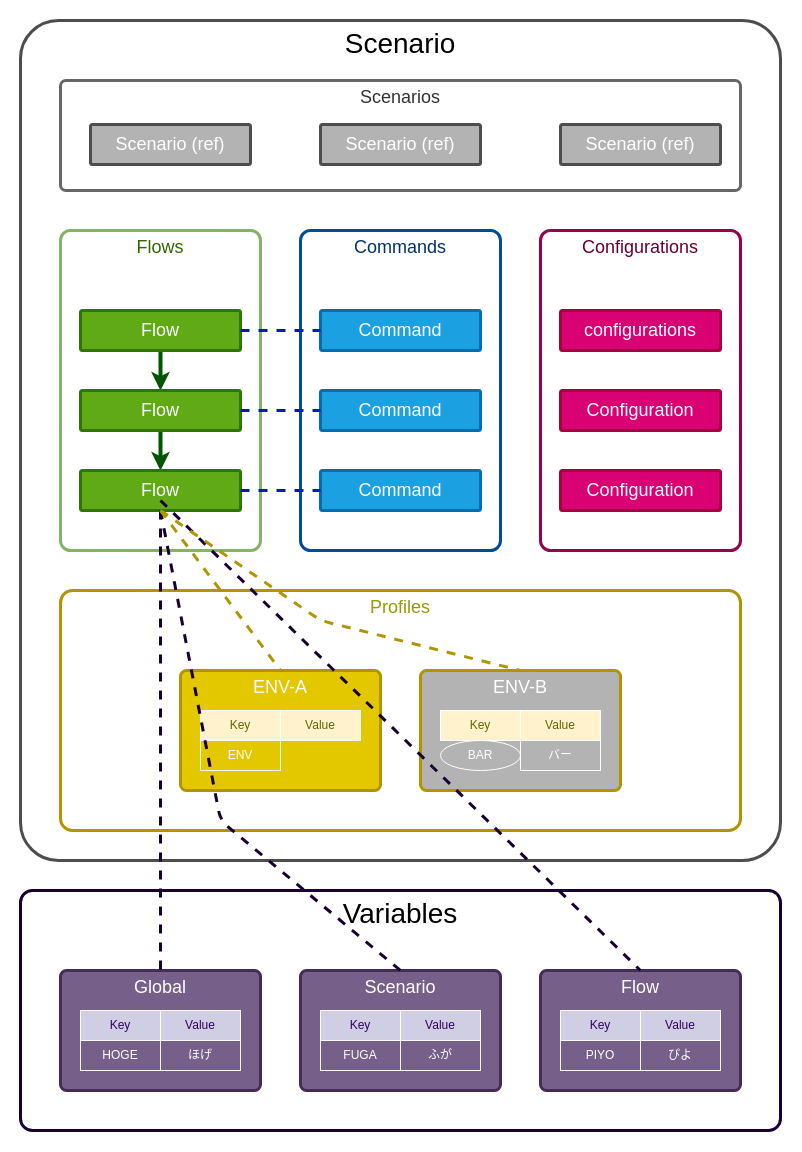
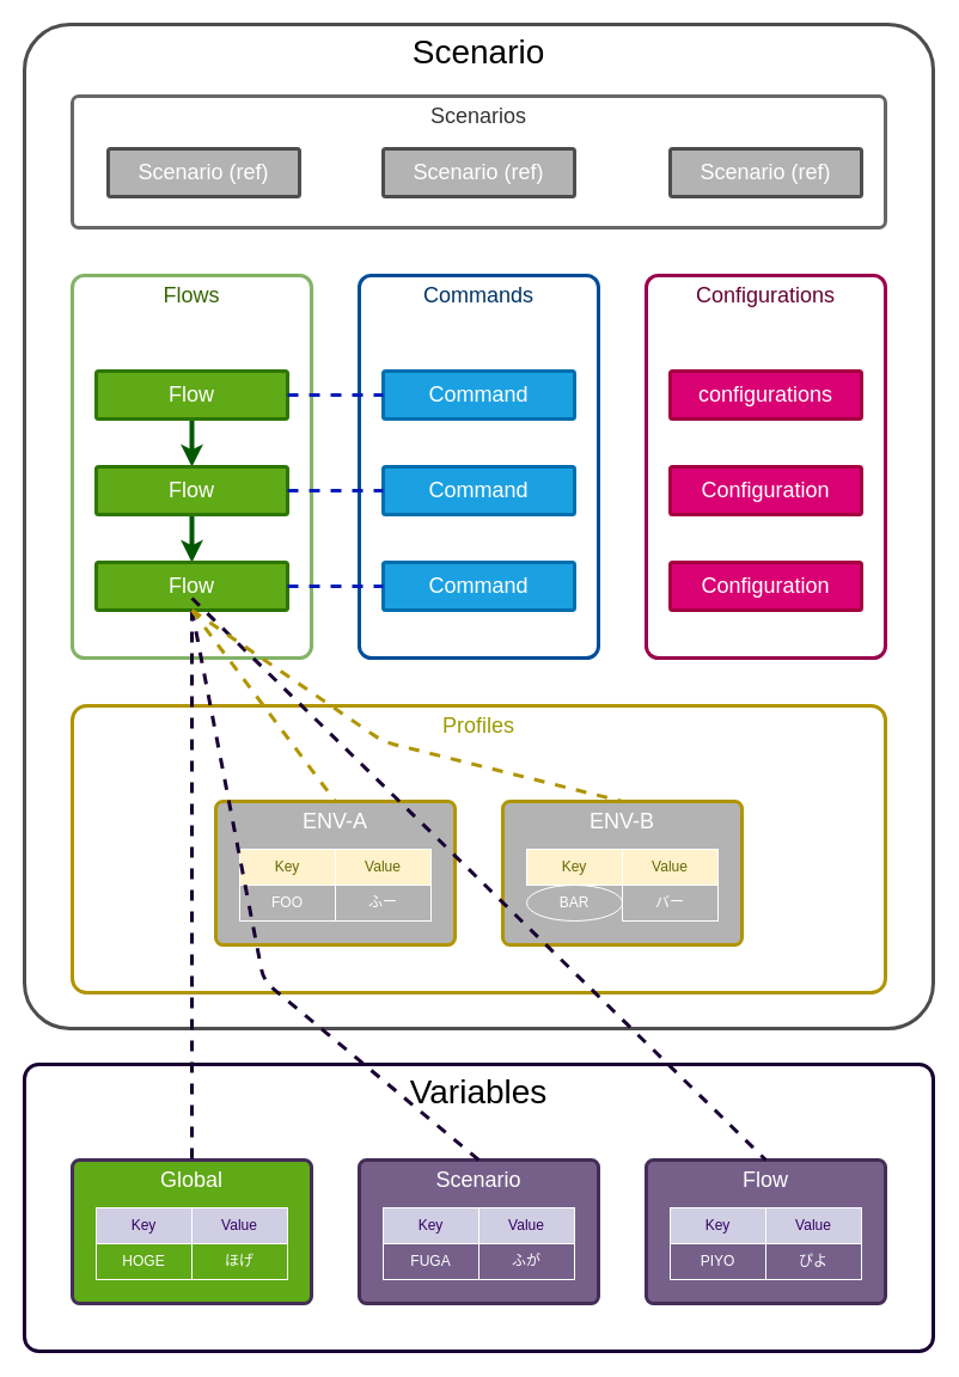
  <mxCell id="0" />
  <mxCell id="1" parent="0" />
  <mxCell id="2" value="&lt;div style=&quot;text-align: left&quot;&gt;&lt;font style=&quot;font-size: 28px&quot;&gt;Scenario&lt;/font&gt;&lt;/div&gt;" style="rounded=1;whiteSpace=wrap;html=1;arcSize=5;align=center;verticalAlign=top;fillColor=none;strokeColor=#4D4D4D;strokeWidth=3;labelBackgroundColor=#ffffff;perimeterSpacing=0;comic=0;shadow=0;glass=0;" parent="1" vertex="1"><mxGeometry x="20" y="20" width="760" height="840" as="geometry" /></mxCell>
  <mxCell id="3" value="&lt;div style=&quot;text-align: left&quot;&gt;&lt;span style=&quot;font-size: 18px&quot;&gt;Flows&lt;/span&gt;&lt;/div&gt;" style="rounded=1;whiteSpace=wrap;html=1;arcSize=5;align=center;verticalAlign=top;fillColor=none;strokeColor=#82b366;gradientColor=none;strokeWidth=3;fontColor=#336600;" parent="1" vertex="1"><mxGeometry x="60" y="230" width="200" height="320" as="geometry" /></mxCell>
  <mxCell id="4" style="edgeStyle=orthogonalEdgeStyle;rounded=0;orthogonalLoop=1;jettySize=auto;html=1;exitX=0.5;exitY=1;exitDx=0;exitDy=0;entryX=0.5;entryY=0;entryDx=0;entryDy=0;fontColor=#336600;strokeWidth=4;fillColor=#008a00;strokeColor=#005700;" parent="1" source="5" target="7" edge="1"><mxGeometry relative="1" as="geometry" /></mxCell>
  <mxCell id="5" value="&lt;div style=&quot;text-align: left&quot;&gt;&lt;span style=&quot;font-size: 18px&quot;&gt;Flow&lt;/span&gt;&lt;/div&gt;" style="rounded=1;whiteSpace=wrap;html=1;arcSize=5;align=center;verticalAlign=middle;fillColor=#60a917;strokeColor=#2D7600;strokeWidth=3;fontColor=#ffffff;" parent="1" vertex="1"><mxGeometry x="80" y="310" width="160" height="40" as="geometry" /></mxCell>
  <mxCell id="6" style="edgeStyle=orthogonalEdgeStyle;rounded=0;orthogonalLoop=1;jettySize=auto;html=1;exitX=0.5;exitY=1;exitDx=0;exitDy=0;strokeWidth=4;fontColor=#336600;fillColor=#008a00;strokeColor=#005700;" parent="1" source="7" target="8" edge="1"><mxGeometry relative="1" as="geometry" /></mxCell>
  <mxCell id="7" value="&lt;div style=&quot;text-align: left&quot;&gt;&lt;span style=&quot;font-size: 18px&quot;&gt;Flow&lt;/span&gt;&lt;/div&gt;" style="rounded=1;whiteSpace=wrap;html=1;arcSize=5;align=center;verticalAlign=middle;fillColor=#60a917;strokeColor=#2D7600;strokeWidth=3;fontColor=#ffffff;" parent="1" vertex="1"><mxGeometry x="80" y="390" width="160" height="40" as="geometry" /></mxCell>
  <mxCell id="8" value="&lt;div style=&quot;text-align: left&quot;&gt;&lt;span style=&quot;font-size: 18px&quot;&gt;Flow&lt;/span&gt;&lt;/div&gt;" style="rounded=1;whiteSpace=wrap;html=1;arcSize=5;align=center;verticalAlign=middle;fillColor=#60a917;strokeColor=#2D7600;strokeWidth=3;fontColor=#ffffff;" parent="1" vertex="1"><mxGeometry x="80" y="470" width="160" height="40" as="geometry" /></mxCell>
  <mxCell id="9" value="&lt;div style=&quot;text-align: left&quot;&gt;&lt;span style=&quot;font-size: 18px&quot;&gt;Commands&lt;/span&gt;&lt;/div&gt;" style="rounded=1;whiteSpace=wrap;html=1;arcSize=5;align=center;verticalAlign=top;fillColor=none;strokeColor=#004C99;gradientColor=none;strokeWidth=3;fontColor=#003366;" parent="1" vertex="1"><mxGeometry x="300" y="230" width="200" height="320" as="geometry" /></mxCell>
  <mxCell id="10" value="&lt;div style=&quot;text-align: left&quot;&gt;&lt;span style=&quot;font-size: 18px&quot;&gt;Command&lt;/span&gt;&lt;/div&gt;" style="rounded=1;whiteSpace=wrap;html=1;arcSize=5;align=center;verticalAlign=middle;fillColor=#1ba1e2;strokeColor=#006EAF;strokeWidth=3;fontColor=#ffffff;" parent="1" vertex="1"><mxGeometry x="320" y="310" width="160" height="40" as="geometry" /></mxCell>
  <mxCell id="11" value="&lt;div style=&quot;text-align: left&quot;&gt;&lt;span style=&quot;font-size: 18px&quot;&gt;Command&lt;/span&gt;&lt;/div&gt;" style="rounded=1;whiteSpace=wrap;html=1;arcSize=5;align=center;verticalAlign=middle;fillColor=#1ba1e2;strokeColor=#006EAF;strokeWidth=3;fontColor=#ffffff;" parent="1" vertex="1"><mxGeometry x="320" y="390" width="160" height="40" as="geometry" /></mxCell>
  <mxCell id="12" value="&lt;div style=&quot;text-align: left&quot;&gt;&lt;span style=&quot;font-size: 18px&quot;&gt;Command&lt;/span&gt;&lt;/div&gt;" style="rounded=1;whiteSpace=wrap;html=1;arcSize=5;align=center;verticalAlign=middle;fillColor=#1ba1e2;strokeColor=#006EAF;strokeWidth=3;fontColor=#ffffff;" parent="1" vertex="1"><mxGeometry x="320" y="470" width="160" height="40" as="geometry" /></mxCell>
  <mxCell id="13" value="&lt;div style=&quot;text-align: left&quot;&gt;&lt;span style=&quot;font-size: 18px&quot;&gt;&lt;font color=&quot;#660033&quot;&gt;Configurations&lt;/font&gt;&lt;/span&gt;&lt;/div&gt;" style="rounded=1;whiteSpace=wrap;html=1;arcSize=5;align=center;verticalAlign=top;fillColor=none;strokeColor=#99004D;gradientColor=none;strokeWidth=3;fontColor=#003366;" parent="1" vertex="1"><mxGeometry x="540" y="230" width="200" height="320" as="geometry" /></mxCell>
  <mxCell id="14" value="&lt;div style=&quot;text-align: left&quot;&gt;&lt;span style=&quot;font-size: 18px&quot;&gt;configurations&lt;/span&gt;&lt;/div&gt;" style="rounded=1;whiteSpace=wrap;html=1;arcSize=5;align=center;verticalAlign=middle;fillColor=#d80073;strokeColor=#A50040;strokeWidth=3;fontColor=#ffffff;" parent="1" vertex="1"><mxGeometry x="560" y="310" width="160" height="40" as="geometry" /></mxCell>
  <mxCell id="15" value="&lt;div style=&quot;text-align: left&quot;&gt;&lt;span style=&quot;font-size: 18px&quot;&gt;Configuration&lt;/span&gt;&lt;/div&gt;" style="rounded=1;whiteSpace=wrap;html=1;arcSize=5;align=center;verticalAlign=middle;fillColor=#d80073;strokeColor=#A50040;strokeWidth=3;fontColor=#ffffff;" parent="1" vertex="1"><mxGeometry x="560" y="390" width="160" height="40" as="geometry" /></mxCell>
  <mxCell id="16" value="&lt;div style=&quot;text-align: left&quot;&gt;&lt;span style=&quot;font-size: 18px&quot;&gt;Configuration&lt;/span&gt;&lt;/div&gt;" style="rounded=1;whiteSpace=wrap;html=1;arcSize=5;align=center;verticalAlign=middle;fillColor=#d80073;strokeColor=#A50040;strokeWidth=3;fontColor=#ffffff;" parent="1" vertex="1"><mxGeometry x="560" y="470" width="160" height="40" as="geometry" /></mxCell>
  <mxCell id="17" value="" style="endArrow=none;dashed=1;html=1;strokeWidth=3;fontColor=#003366;entryX=0;entryY=0.5;entryDx=0;entryDy=0;exitX=1;exitY=0.5;exitDx=0;exitDy=0;fillColor=#0050ef;strokeColor=#001DBC;rounded=1;shadow=0;comic=0;" parent="1" source="5" target="10" edge="1"><mxGeometry width="50" height="50" relative="1" as="geometry"><mxPoint x="20" y="667" as="sourcePoint" /><mxPoint x="70" y="617" as="targetPoint" /></mxGeometry></mxCell>
  <mxCell id="18" value="" style="endArrow=none;dashed=1;html=1;strokeWidth=3;fontColor=#003366;entryX=0;entryY=0.5;entryDx=0;entryDy=0;exitX=1;exitY=0.5;exitDx=0;exitDy=0;fillColor=#0050ef;strokeColor=#001DBC;rounded=1;shadow=0;comic=0;" parent="1" source="7" target="11" edge="1"><mxGeometry width="50" height="50" relative="1" as="geometry"><mxPoint x="250" y="340" as="sourcePoint" /><mxPoint x="330" y="340" as="targetPoint" /></mxGeometry></mxCell>
  <mxCell id="19" value="" style="endArrow=none;dashed=1;html=1;strokeWidth=3;fontColor=#003366;exitX=1;exitY=0.5;exitDx=0;exitDy=0;fillColor=#0050ef;strokeColor=#001DBC;rounded=1;shadow=0;comic=0;" parent="1" source="8" target="12" edge="1"><mxGeometry width="50" height="50" relative="1" as="geometry"><mxPoint x="250" y="420" as="sourcePoint" /><mxPoint x="330" y="420" as="targetPoint" /></mxGeometry></mxCell>
  <mxCell id="20" value="&lt;div style=&quot;text-align: left&quot;&gt;&lt;font style=&quot;font-size: 28px&quot;&gt;Variables&lt;/font&gt;&lt;/div&gt;" style="rounded=1;whiteSpace=wrap;html=1;arcSize=5;align=center;verticalAlign=top;fillColor=none;strokeColor=#190033;strokeWidth=3;labelBackgroundColor=#ffffff;perimeterSpacing=0;comic=0;shadow=0;glass=0;" parent="1" vertex="1"><mxGeometry x="20" y="890" width="760" height="240" as="geometry" /></mxCell>
- <mxCell id="21" value="&lt;div style=&quot;text-align: left&quot;&gt;&lt;span style=&quot;font-size: 18px&quot;&gt;Global&lt;/span&gt;&lt;/div&gt;" style="rounded=1;whiteSpace=wrap;html=1;arcSize=5;align=center;verticalAlign=top;fillColor=#76608a;strokeColor=#432D57;strokeWidth=3;fontColor=#ffffff;" parent="1" vertex="1"><mxGeometry x="60" y="970" width="200" height="120" as="geometry" /></mxCell>
+ <mxCell id="21" value="&lt;div style=&quot;text-align: left&quot;&gt;&lt;span style=&quot;font-size: 18px&quot;&gt;Global&lt;/span&gt;&lt;/div&gt;" style="rounded=1;whiteSpace=wrap;html=1;arcSize=5;align=center;verticalAlign=top;fillColor=#60a917;strokeColor=#432D57;strokeWidth=3;fontColor=#ffffff;" parent="1" vertex="1"><mxGeometry x="60" y="970" width="200" height="120" as="geometry" /></mxCell>
  <mxCell id="22" value="&lt;div style=&quot;text-align: left&quot;&gt;&lt;span style=&quot;font-size: 18px&quot;&gt;Scenario&lt;/span&gt;&lt;/div&gt;" style="rounded=1;whiteSpace=wrap;html=1;arcSize=5;align=center;verticalAlign=top;fillColor=#76608a;strokeColor=#432D57;strokeWidth=3;fontColor=#ffffff;" parent="1" vertex="1"><mxGeometry x="300" y="970" width="200" height="120" as="geometry" /></mxCell>
  <mxCell id="23" value="&lt;div style=&quot;text-align: left&quot;&gt;&lt;span style=&quot;font-size: 18px&quot;&gt;Flow&lt;/span&gt;&lt;/div&gt;" style="rounded=1;whiteSpace=wrap;html=1;arcSize=5;align=center;verticalAlign=top;fillColor=#76608a;strokeColor=#432D57;strokeWidth=3;fontColor=#ffffff;" parent="1" vertex="1"><mxGeometry x="540" y="970" width="200" height="120" as="geometry" /></mxCell>
  <mxCell id="24" value="HOGE" style="rounded=0;whiteSpace=wrap;html=1;shadow=0;glass=0;comic=0;labelBackgroundColor=none;strokeColor=#FFFFFF;strokeWidth=1;fillColor=none;gradientColor=none;fontColor=#FFFFFF;align=center;" parent="1" vertex="1"><mxGeometry x="80" y="1040" width="80" height="30" as="geometry" /></mxCell>
  <mxCell id="25" value="&lt;font&gt;Key&lt;/font&gt;" style="rounded=0;whiteSpace=wrap;html=1;shadow=0;glass=0;comic=0;labelBackgroundColor=none;strokeColor=#FFFFFF;strokeWidth=1;fillColor=#d0cee2;align=center;fontColor=#330066;" parent="1" vertex="1"><mxGeometry x="80" y="1010" width="80" height="30" as="geometry" /></mxCell>
  <mxCell id="26" value="&lt;font color=&quot;#330066&quot;&gt;Value&lt;/font&gt;" style="rounded=0;whiteSpace=wrap;html=1;shadow=0;glass=0;comic=0;labelBackgroundColor=none;strokeColor=#FFFFFF;strokeWidth=1;fillColor=#d0cee2;align=center;" parent="1" vertex="1"><mxGeometry x="160" y="1010" width="80" height="30" as="geometry" /></mxCell>
  <mxCell id="27" value="ほげ" style="rounded=0;whiteSpace=wrap;html=1;shadow=0;glass=0;comic=0;labelBackgroundColor=none;strokeColor=#FFFFFF;strokeWidth=1;fillColor=none;gradientColor=none;fontColor=#FFFFFF;align=center;" parent="1" vertex="1"><mxGeometry x="160" y="1040" width="80" height="30" as="geometry" /></mxCell>
  <mxCell id="28" value="FUGA" style="rounded=0;whiteSpace=wrap;html=1;shadow=0;glass=0;comic=0;labelBackgroundColor=none;strokeColor=#FFFFFF;strokeWidth=1;fillColor=none;gradientColor=none;fontColor=#FFFFFF;align=center;" parent="1" vertex="1"><mxGeometry x="320" y="1040" width="80" height="30" as="geometry" /></mxCell>
  <mxCell id="29" value="&lt;font&gt;Key&lt;/font&gt;" style="rounded=0;whiteSpace=wrap;html=1;shadow=0;glass=0;comic=0;labelBackgroundColor=none;strokeColor=#FFFFFF;strokeWidth=1;fillColor=#d0cee2;align=center;fontColor=#330066;" parent="1" vertex="1"><mxGeometry x="320" y="1010" width="80" height="30" as="geometry" /></mxCell>
  <mxCell id="30" value="&lt;font color=&quot;#330066&quot;&gt;Value&lt;/font&gt;" style="rounded=0;whiteSpace=wrap;html=1;shadow=0;glass=0;comic=0;labelBackgroundColor=none;strokeColor=#FFFFFF;strokeWidth=1;fillColor=#d0cee2;align=center;" parent="1" vertex="1"><mxGeometry x="400" y="1010" width="80" height="30" as="geometry" /></mxCell>
  <mxCell id="31" value="ふが" style="rounded=0;whiteSpace=wrap;html=1;shadow=0;glass=0;comic=0;labelBackgroundColor=none;strokeColor=#FFFFFF;strokeWidth=1;fillColor=none;gradientColor=none;fontColor=#FFFFFF;align=center;" parent="1" vertex="1"><mxGeometry x="400" y="1040" width="80" height="30" as="geometry" /></mxCell>
  <mxCell id="32" value="PIYO" style="rounded=0;whiteSpace=wrap;html=1;shadow=0;glass=0;comic=0;labelBackgroundColor=none;strokeColor=#FFFFFF;strokeWidth=1;fillColor=none;gradientColor=none;fontColor=#FFFFFF;align=center;" parent="1" vertex="1"><mxGeometry x="560" y="1040" width="80" height="30" as="geometry" /></mxCell>
  <mxCell id="33" value="&lt;font&gt;Key&lt;/font&gt;" style="rounded=0;whiteSpace=wrap;html=1;shadow=0;glass=0;comic=0;labelBackgroundColor=none;strokeColor=#FFFFFF;strokeWidth=1;fillColor=#d0cee2;align=center;fontColor=#330066;" parent="1" vertex="1"><mxGeometry x="560" y="1010" width="80" height="30" as="geometry" /></mxCell>
  <mxCell id="34" value="&lt;font color=&quot;#330066&quot;&gt;Value&lt;/font&gt;" style="rounded=0;whiteSpace=wrap;html=1;shadow=0;glass=0;comic=0;labelBackgroundColor=none;strokeColor=#FFFFFF;strokeWidth=1;fillColor=#d0cee2;align=center;" parent="1" vertex="1"><mxGeometry x="640" y="1010" width="80" height="30" as="geometry" /></mxCell>
  <mxCell id="35" value="ぴよ" style="rounded=0;whiteSpace=wrap;html=1;shadow=0;glass=0;comic=0;labelBackgroundColor=none;strokeColor=#FFFFFF;strokeWidth=1;fillColor=none;gradientColor=none;fontColor=#FFFFFF;align=center;" parent="1" vertex="1"><mxGeometry x="640" y="1040" width="80" height="30" as="geometry" /></mxCell>
  <mxCell id="36" value="&lt;div style=&quot;text-align: left&quot;&gt;&lt;span style=&quot;font-size: 18px&quot;&gt;Profiles&lt;/span&gt;&lt;/div&gt;" style="rounded=1;whiteSpace=wrap;html=1;arcSize=5;align=center;verticalAlign=top;fillColor=none;strokeColor=#B09500;strokeWidth=3;fontColor=#999900;" parent="1" vertex="1"><mxGeometry x="60" y="590" width="680" height="240" as="geometry" /></mxCell>
- <mxCell id="37" value="&lt;div style=&quot;text-align: left&quot;&gt;&lt;span style=&quot;font-size: 18px&quot;&gt;ENV-A&lt;/span&gt;&lt;/div&gt;" style="rounded=1;whiteSpace=wrap;html=1;arcSize=5;align=center;verticalAlign=top;fillColor=#e3c800;strokeColor=#B09500;strokeWidth=3;fontColor=#ffffff;" parent="1" vertex="1"><mxGeometry x="180" y="670" width="200" height="120" as="geometry" /></mxCell>
+ <mxCell id="37" value="&lt;div style=&quot;text-align: left&quot;&gt;&lt;span style=&quot;font-size: 18px&quot;&gt;ENV-A&lt;/span&gt;&lt;/div&gt;" style="rounded=1;whiteSpace=wrap;html=1;arcSize=5;align=center;verticalAlign=top;fillColor=#b3b3b3;strokeColor=#B09500;strokeWidth=3;fontColor=#ffffff;" parent="1" vertex="1"><mxGeometry x="180" y="670" width="200" height="120" as="geometry" /></mxCell>
  <mxCell id="38" value="&lt;div style=&quot;text-align: left&quot;&gt;&lt;span style=&quot;font-size: 18px&quot;&gt;ENV-B&lt;/span&gt;&lt;/div&gt;" style="rounded=1;whiteSpace=wrap;html=1;arcSize=5;align=center;verticalAlign=top;fillColor=#b3b3b3;strokeColor=#B09500;strokeWidth=3;fontColor=#ffffff;" parent="1" vertex="1"><mxGeometry x="420" y="670" width="200" height="120" as="geometry" /></mxCell>
- <mxCell id="39" value="ENV" style="rounded=0;whiteSpace=wrap;html=1;shadow=0;glass=0;comic=0;labelBackgroundColor=none;strokeColor=#FFFFFF;strokeWidth=1;fillColor=none;gradientColor=none;fontColor=#FFFFFF;align=center;" parent="1" vertex="1"><mxGeometry x="200" y="740" width="80" height="30" as="geometry" /></mxCell>
+ <mxCell id="39" value="FOO" style="rounded=0;whiteSpace=wrap;html=1;shadow=0;glass=0;comic=0;labelBackgroundColor=none;strokeColor=#FFFFFF;strokeWidth=1;fillColor=none;gradientColor=none;fontColor=#FFFFFF;align=center;" parent="1" vertex="1"><mxGeometry x="200" y="740" width="80" height="30" as="geometry" /></mxCell>
  <mxCell id="40" value="&lt;font&gt;Key&lt;/font&gt;" style="rounded=0;whiteSpace=wrap;html=1;shadow=0;glass=0;comic=0;labelBackgroundColor=none;strokeColor=#FFFFFF;strokeWidth=1;fillColor=#fff2cc;align=center;fontColor=#666600;" parent="1" vertex="1"><mxGeometry x="200" y="710" width="80" height="30" as="geometry" /></mxCell>
  <mxCell id="41" value="&lt;font&gt;Value&lt;/font&gt;" style="rounded=0;whiteSpace=wrap;html=1;shadow=0;glass=0;comic=0;labelBackgroundColor=none;strokeColor=#FFFFFF;strokeWidth=1;fillColor=#fff2cc;align=center;fontColor=#666600;" parent="1" vertex="1"><mxGeometry x="280" y="710" width="80" height="30" as="geometry" /></mxCell>
+ <mxCell id="42" value="ふー" style="rounded=0;whiteSpace=wrap;html=1;shadow=0;glass=0;comic=0;labelBackgroundColor=none;strokeColor=#FFFFFF;strokeWidth=1;fillColor=none;gradientColor=none;fontColor=#FFFFFF;align=center;" parent="1" vertex="1"><mxGeometry x="280" y="740" width="80" height="30" as="geometry" /></mxCell>
  <mxCell id="43" value="BAR" style="ellipse;whiteSpace=wrap;html=1;shadow=0;glass=0;comic=0;labelBackgroundColor=none;strokeColor=#FFFFFF;strokeWidth=1;fillColor=none;gradientColor=none;fontColor=#FFFFFF;align=center;" parent="1" vertex="1"><mxGeometry x="440" y="740" width="80" height="30" as="geometry" /></mxCell>
  <mxCell id="44" value="&lt;font&gt;Key&lt;/font&gt;" style="rounded=0;whiteSpace=wrap;html=1;shadow=0;glass=0;comic=0;labelBackgroundColor=none;strokeColor=#FFFFFF;strokeWidth=1;fillColor=#fff2cc;align=center;fontColor=#666600;" parent="1" vertex="1"><mxGeometry x="440" y="710" width="80" height="30" as="geometry" /></mxCell>
  <mxCell id="45" value="&lt;font&gt;Value&lt;/font&gt;" style="rounded=0;whiteSpace=wrap;html=1;shadow=0;glass=0;comic=0;labelBackgroundColor=none;strokeColor=#FFFFFF;strokeWidth=1;fillColor=#fff2cc;align=center;fontColor=#666600;" parent="1" vertex="1"><mxGeometry x="520" y="710" width="80" height="30" as="geometry" /></mxCell>
  <mxCell id="46" value="バー" style="rounded=0;whiteSpace=wrap;html=1;shadow=0;glass=0;comic=0;labelBackgroundColor=none;strokeColor=#FFFFFF;strokeWidth=1;fillColor=none;gradientColor=none;fontColor=#FFFFFF;align=center;" parent="1" vertex="1"><mxGeometry x="520" y="740" width="80" height="30" as="geometry" /></mxCell>
  <mxCell id="47" value="" style="endArrow=none;html=1;strokeWidth=3;fontColor=#003366;exitX=0.5;exitY=1;exitDx=0;exitDy=0;fillColor=#0050ef;strokeColor=#190033;entryX=0.5;entryY=0;entryDx=0;entryDy=0;dashed=1;" parent="1" source="8" target="21" edge="1"><mxGeometry width="50" height="50" relative="1" as="geometry"><mxPoint x="250" y="384" as="sourcePoint" /><mxPoint x="330" y="384" as="targetPoint" /></mxGeometry></mxCell>
  <mxCell id="48" value="" style="endArrow=none;dashed=1;html=1;strokeWidth=3;fontColor=#003366;exitX=0.5;exitY=1;exitDx=0;exitDy=0;fillColor=#0050ef;strokeColor=#190033;entryX=0.5;entryY=0;entryDx=0;entryDy=0;" parent="1" source="8" target="22" edge="1"><mxGeometry width="50" height="50" relative="1" as="geometry"><mxPoint x="170" y="404" as="sourcePoint" /><mxPoint x="150" y="601" as="targetPoint" /><Array as="points"><mxPoint x="220" y="820" /></Array></mxGeometry></mxCell>
  <mxCell id="49" value="" style="endArrow=none;dashed=1;html=1;strokeWidth=3;fontColor=#003366;fillColor=#0050ef;strokeColor=#190033;entryX=0.5;entryY=0;entryDx=0;entryDy=0;" parent="1" target="23" edge="1"><mxGeometry width="50" height="50" relative="1" as="geometry"><mxPoint x="160" y="500" as="sourcePoint" /><mxPoint x="330" y="601" as="targetPoint" /></mxGeometry></mxCell>
  <mxCell id="50" value="" style="endArrow=none;dashed=1;html=1;strokeWidth=3;fontColor=#003366;fillColor=#e3c800;strokeColor=#B09500;entryX=0.5;entryY=0;entryDx=0;entryDy=0;exitX=0.5;exitY=1;exitDx=0;exitDy=0;" parent="1" source="8" target="38" edge="1"><mxGeometry width="50" height="50" relative="1" as="geometry"><mxPoint x="170" y="401" as="sourcePoint" /><mxPoint x="650" y="871" as="targetPoint" /><Array as="points"><mxPoint x="320" y="620" /></Array></mxGeometry></mxCell>
  <mxCell id="51" value="" style="endArrow=none;dashed=1;html=1;strokeWidth=3;fontColor=#003366;fillColor=#e3c800;strokeColor=#B09500;entryX=0.5;entryY=0;entryDx=0;entryDy=0;exitX=0.5;exitY=1;exitDx=0;exitDy=0;" parent="1" source="8" target="37" edge="1"><mxGeometry width="50" height="50" relative="1" as="geometry"><mxPoint x="170" y="404" as="sourcePoint" /><mxPoint x="530" y="561" as="targetPoint" /></mxGeometry></mxCell>
  <mxCell id="52" value="&lt;span style=&quot;font-size: 18px&quot;&gt;Scenarios&lt;/span&gt;" style="rounded=1;whiteSpace=wrap;html=1;arcSize=5;align=center;verticalAlign=top;fillColor=none;strokeColor=#666666;gradientColor=none;strokeWidth=3;fontColor=#333333;" parent="1" vertex="1"><mxGeometry x="60" y="80" width="680" height="110" as="geometry" /></mxCell>
  <mxCell id="53" value="&lt;div style=&quot;text-align: left&quot;&gt;&lt;span style=&quot;font-size: 18px&quot;&gt;Scenario (ref)&lt;/span&gt;&lt;/div&gt;" style="rounded=1;whiteSpace=wrap;html=1;arcSize=5;align=center;verticalAlign=middle;fillColor=#B3B3B3;strokeColor=#4D4D4D;strokeWidth=3;fontColor=#ffffff;" parent="1" vertex="1"><mxGeometry x="90" y="124" width="160" height="40" as="geometry" /></mxCell>
  <mxCell id="54" value="&lt;div style=&quot;text-align: left&quot;&gt;&lt;span style=&quot;font-size: 18px&quot;&gt;Scenario (ref)&lt;/span&gt;&lt;/div&gt;" style="rounded=1;whiteSpace=wrap;html=1;arcSize=5;align=center;verticalAlign=middle;fillColor=#B3B3B3;strokeColor=#4D4D4D;strokeWidth=3;fontColor=#ffffff;" parent="1" vertex="1"><mxGeometry x="320" y="124" width="160" height="40" as="geometry" /></mxCell>
  <mxCell id="55" value="&lt;div style=&quot;text-align: left&quot;&gt;&lt;span style=&quot;font-size: 18px&quot;&gt;Scenario (ref)&lt;/span&gt;&lt;/div&gt;" style="rounded=1;whiteSpace=wrap;html=1;arcSize=5;align=center;verticalAlign=middle;fillColor=#B3B3B3;strokeColor=#4D4D4D;strokeWidth=3;fontColor=#ffffff;" parent="1" vertex="1"><mxGeometry x="560" y="124" width="160" height="40" as="geometry" /></mxCell>
